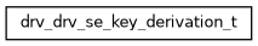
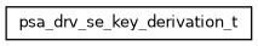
  digraph {
    rankdir=TB
-   n1 [color=black fillcolor=white fontname=Helvetica fontsize=10 height=0.2 label=drv_drv_se_key_derivation_t shape=record style=filled width=0.4]
+   n1 [color=black fillcolor=white fontname=Helvetica fontsize=10 height=0.2 label=psa_drv_se_key_derivation_t shape=record style=filled width=0.4]
  }
